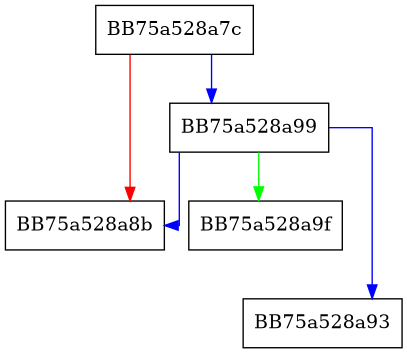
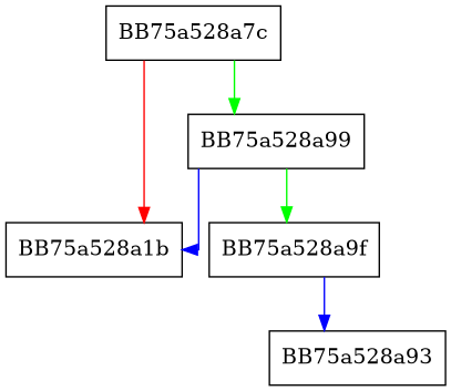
  digraph {
    splines=ortho
    node [shape=box]
    edge [color=green]
    BB75a528a7c
    BB75a528a99
-   BB75a528a8b
+   BB75a528a8b [label=BB75a528a1b]
    BB75a528a9f
    BB75a528a93
-   BB75a528a7c -> BB75a528a99 [color=blue]
+   BB75a528a7c -> BB75a528a99
    BB75a528a7c -> BB75a528a8b [color=red]
    BB75a528a99 -> BB75a528a8b [color=blue]
    BB75a528a99 -> BB75a528a9f
-   BB75a528a99 -> BB75a528a93 [color=blue]
+   BB75a528a9f -> BB75a528a93 [color=blue]
  }
